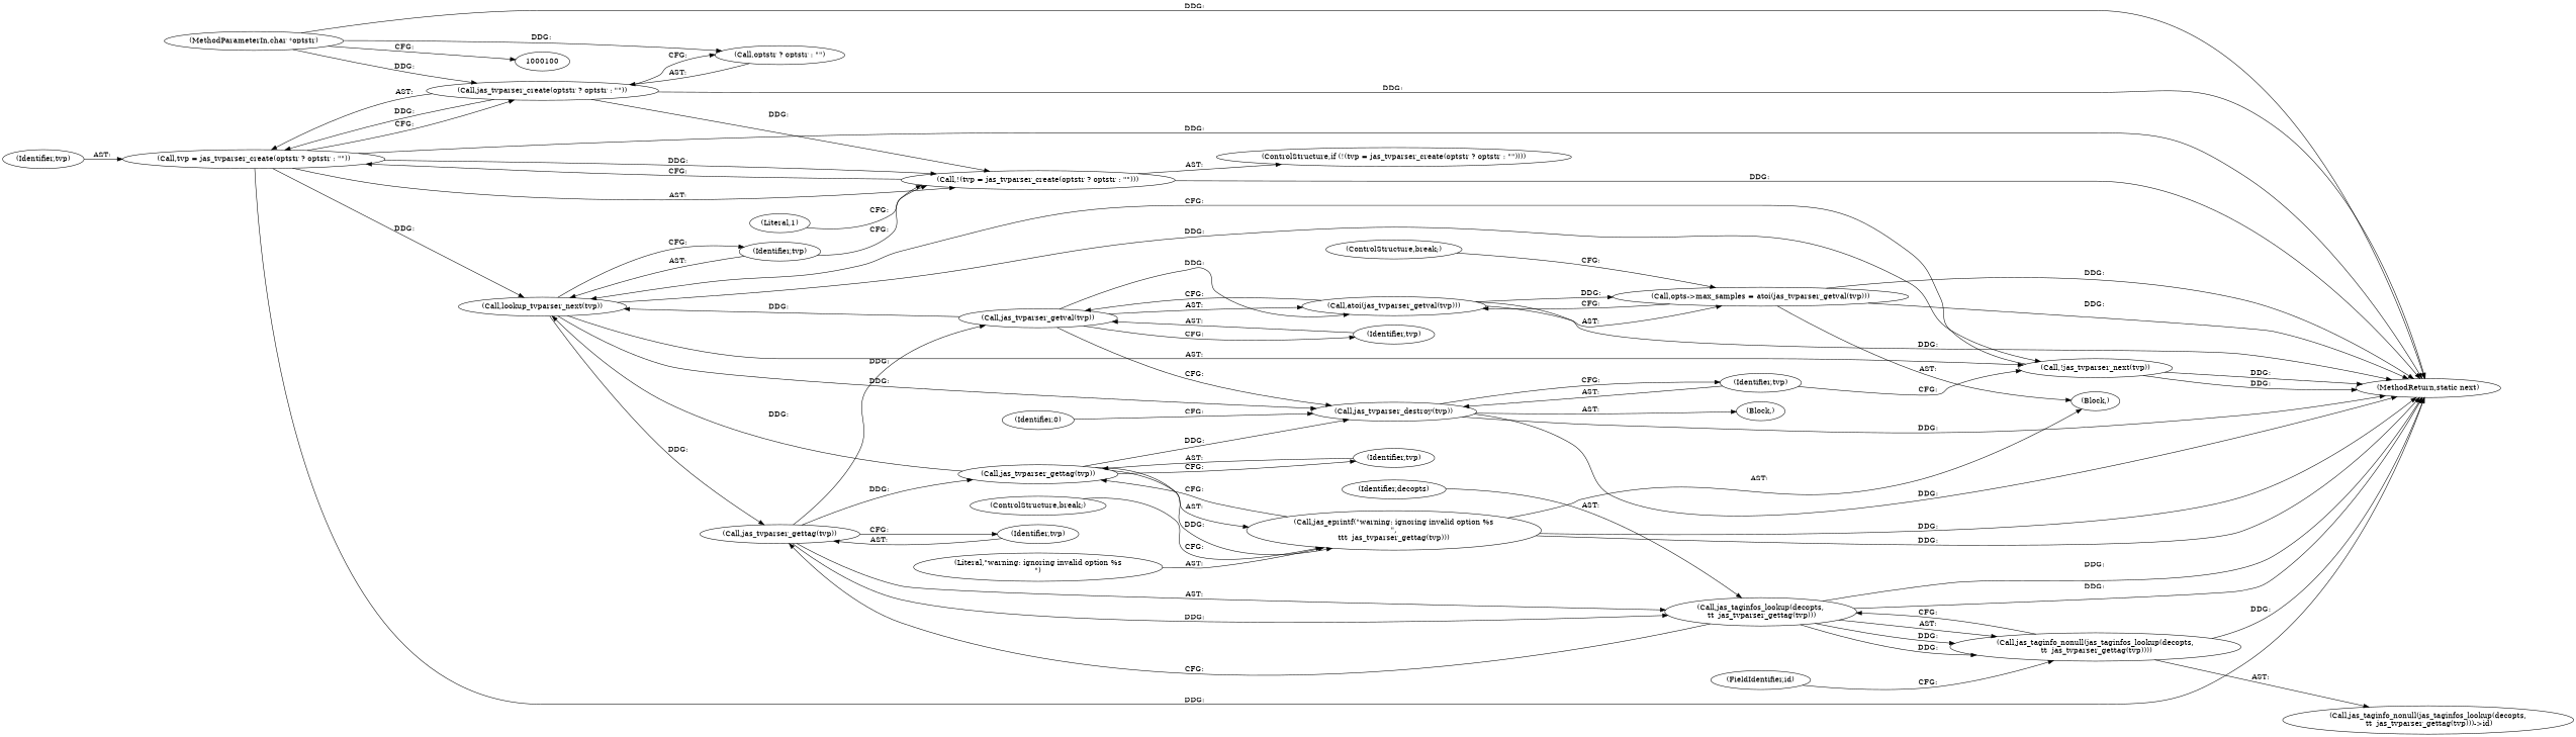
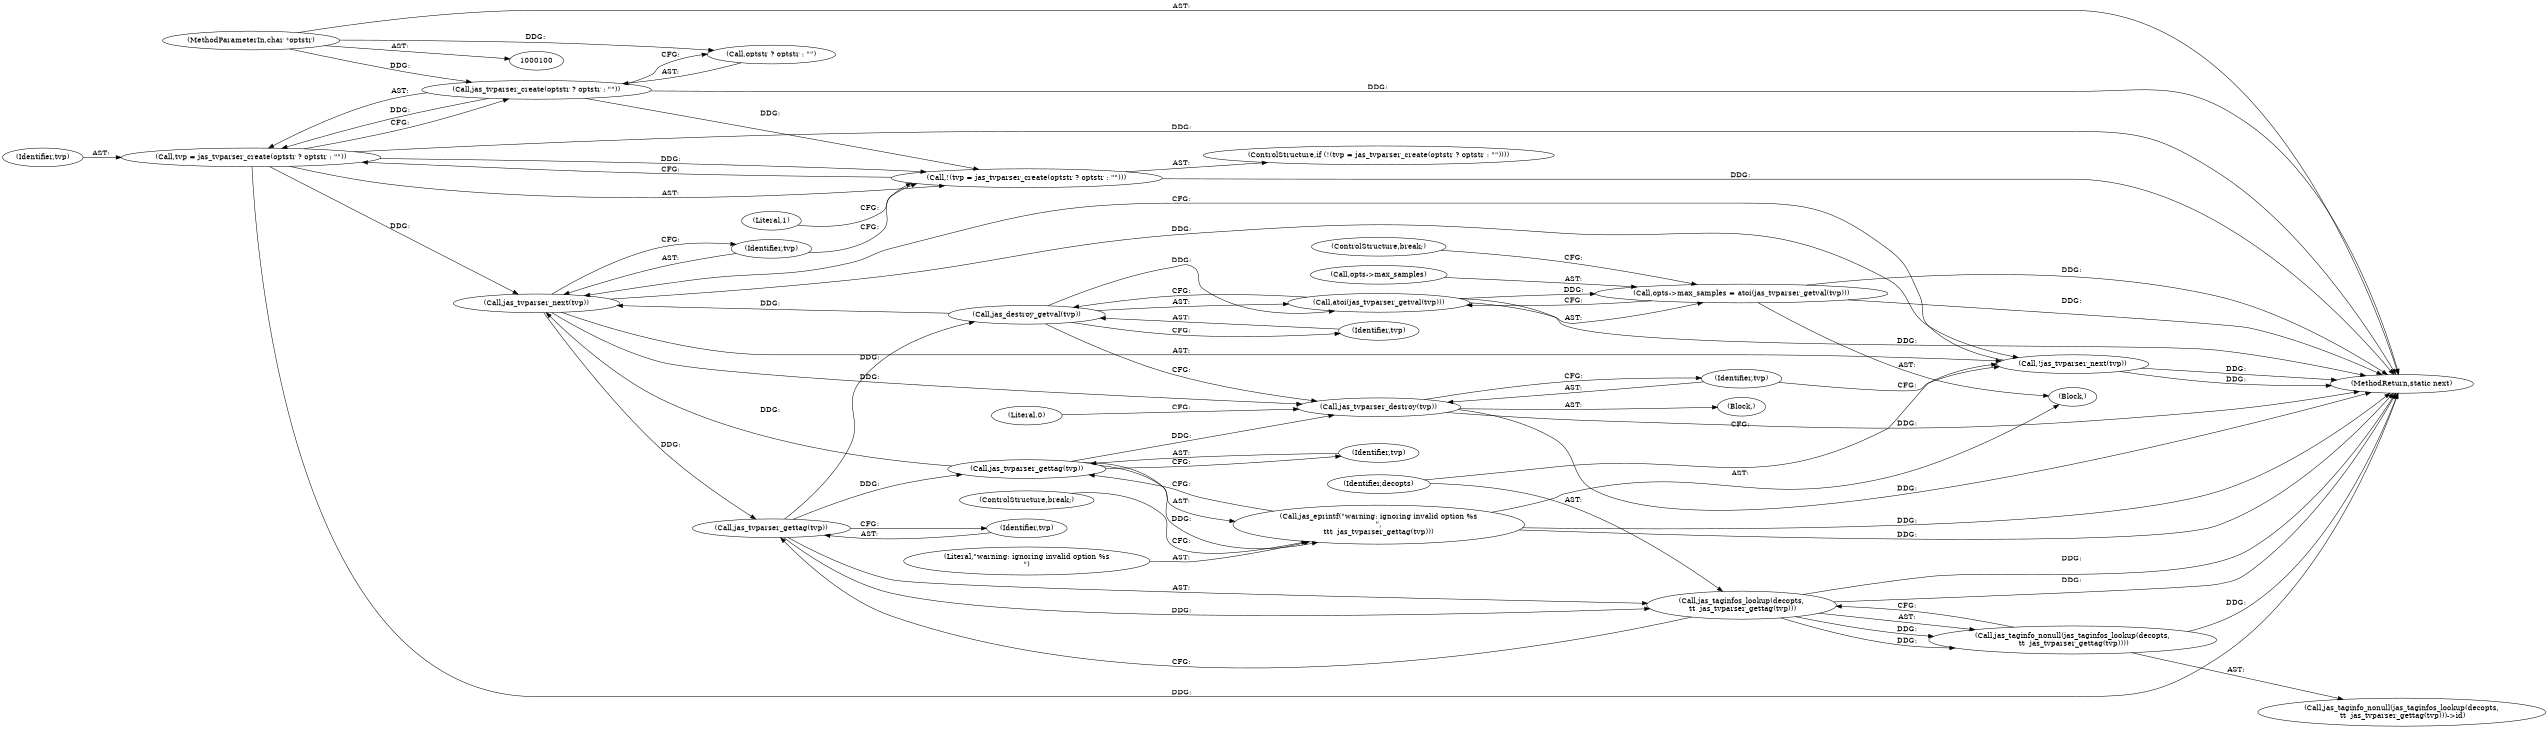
  digraph {
    rankdir=LR
    n1 [label="(Call,tvp = jas_tvparser_create(optstr ? optstr : \"\"))"]
    n2 [label="(Call,jas_tvparser_create(optstr ? optstr : \"\"))"]
    n3 [label="(Call,!(tvp = jas_tvparser_create(optstr ? optstr : \"\")))"]
-   n4 [label="(Call,lookup_tvparser_next(tvp))"]
+   n4 [label="(Call,jas_tvparser_next(tvp))"]
    n5 [label="(MethodReturn,static next)"]
    n6 [label="(Call,optstr ? optstr : \"\")"]
    n7 [label="(ControlStructure,if (!(tvp = jas_tvparser_create(optstr ? optstr : \"\"))))"]
    n8 [label="(Call,!jas_tvparser_next(tvp))"]
    n9 [label="(Call,jas_tvparser_gettag(tvp))"]
    n10 [label="(Call,jas_tvparser_destroy(tvp))"]
    n11 [label="(Identifier,tvp)"]
    n12 [label="(MethodParameterIn,char *optstr)"]
    1000100
    n14 [label="(Call,jas_taginfos_lookup(decopts,\n \t\t  jas_tvparser_gettag(tvp)))"]
-   n15 [label="(Call,jas_tvparser_getval(tvp))"]
+   n15 [label="(Call,jas_destroy_getval(tvp))"]
    n16 [label="(Call,jas_tvparser_gettag(tvp))"]
    n17 [label="(Identifier,tvp)"]
    n18 [label="(Block,)"]
    n19 [label="(Identifier,tvp)"]
    n20 [label="(Call,jas_taginfo_nonull(jas_taginfos_lookup(decopts,\n \t\t  jas_tvparser_gettag(tvp))))"]
    n21 [label="(Call,atoi(jas_tvparser_getval(tvp)))"]
    n22 [label="(Identifier,tvp)"]
    n23 [label="(Call,jas_eprintf(\"warning: ignoring invalid option %s\n\",\n\t\t\t  jas_tvparser_gettag(tvp)))"]
    n24 [label="(Identifier,tvp)"]
    n25 [label="(Call,jas_taginfo_nonull(jas_taginfos_lookup(decopts,\n \t\t  jas_tvparser_gettag(tvp)))->id)"]
    n26 [label="(Call,opts->max_samples = atoi(jas_tvparser_getval(tvp)))"]
    n27 [label="(Block,)"]
    n28 [label="(Literal,\"warning: ignoring invalid option %s\n\")"]
    n29 [label="(ControlStructure,break;)"]
    n30 [label="(Literal,1)"]
    n31 [label="(Identifier,decopts)"]
    n32 [label="(ControlStructure,break;)"]
-   n33 [label="(Identifier,0)"]
-   n34 [label="(FieldIdentifier,id)"]
+   n33 [label="(Literal,0)"]
    n35 [label="(Identifier,tvp)"]
+   n36 [label="(Call,opts->max_samples)"]
    n1 -> n2 [label="CFG: "]
    n1 -> n3 [label="AST: "]
    n1 -> n3 [label="DDG: "]
    n1 -> n4 [label="DDG: "]
    n1 -> n5 [label="DDG: "]
    n1 -> n5 [label="DDG: "]
    n2 -> n1 [label="AST: "]
    n2 -> n1 [label="DDG: "]
    n2 -> n3 [label="DDG: "]
    n2 -> n5 [label="DDG: "]
    n2 -> n6 [label="CFG: "]
    n3 -> n1 [label="CFG: "]
    n3 -> n5 [label="DDG: "]
    n3 -> n7 [label="AST: "]
    n4 -> n8 [label="AST: "]
    n4 -> n8 [label="DDG: "]
    n4 -> n9 [label="DDG: "]
    n4 -> n10 [label="DDG: "]
    n4 -> n11 [label="CFG: "]
    n6 -> n2 [label="AST: "]
    n8 -> n4 [label="CFG: "]
    n8 -> n5 [label="DDG: "]
    n8 -> n5 [label="DDG: "]
    n9 -> n14 [label="AST: "]
    n9 -> n14 [label="DDG: "]
    n9 -> n15 [label="DDG: "]
    n9 -> n16 [label="DDG: "]
    n9 -> n17 [label="CFG: "]
    n10 -> n5 [label="DDG: "]
    n10 -> n5 [label="DDG: "]
    n10 -> n18 [label="AST: "]
    n10 -> n19 [label="CFG: "]
    n11 -> n3 [label="CFG: "]
    n11 -> n4 [label="AST: "]
    n12 -> n2 [label="DDG: "]
-   n12 -> n5 [label="DDG: "]
+   n12 -> n5 [label="AST: "]
    n12 -> n6 [label="DDG: "]
-   n12 -> 1000100 [label="CFG: "]
+   n12 -> 1000100 [label="AST: "]
    n14 -> n5 [label="DDG: "]
    n14 -> n5 [label="DDG: "]
    n14 -> n9 [label="CFG: "]
    n14 -> n20 [label="AST: "]
    n14 -> n20 [label="DDG: "]
    n14 -> n20 [label="DDG: "]
    n15 -> n4 [label="DDG: "]
    n15 -> n10 [label="CFG: "]
    n15 -> n21 [label="AST: "]
    n15 -> n21 [label="DDG: "]
    n15 -> n22 [label="CFG: "]
    n16 -> n4 [label="DDG: "]
    n16 -> n10 [label="DDG: "]
    n16 -> n23 [label="AST: "]
    n16 -> n23 [label="DDG: "]
    n16 -> n24 [label="CFG: "]
    n17 -> n9 [label="AST: "]
    n19 -> n8 [label="CFG: "]
    n19 -> n10 [label="AST: "]
    n20 -> n5 [label="DDG: "]
    n20 -> n14 [label="CFG: "]
    n20 -> n25 [label="AST: "]
    n21 -> n5 [label="DDG: "]
    n21 -> n15 [label="CFG: "]
    n21 -> n26 [label="AST: "]
    n21 -> n26 [label="DDG: "]
    n22 -> n15 [label="AST: "]
    n23 -> n5 [label="DDG: "]
    n23 -> n5 [label="DDG: "]
    n23 -> n16 [label="CFG: "]
    n23 -> n27 [label="AST: "]
    n24 -> n16 [label="AST: "]
    n26 -> n5 [label="DDG: "]
    n26 -> n5 [label="DDG: "]
    n26 -> n21 [label="CFG: "]
    n26 -> n27 [label="AST: "]
    n28 -> n23 [label="AST: "]
    n29 -> n23 [label="CFG: "]
    n30 -> n3 [label="CFG: "]
+   n31 -> n8 [label="CFG: "]
    n31 -> n14 [label="AST: "]
    n32 -> n26 [label="CFG: "]
    n33 -> n10 [label="CFG: "]
-   n34 -> n20 [label="CFG: "]
    n35 -> n1 [label="AST: "]
+   n36 -> n26 [label="AST: "]
  }
